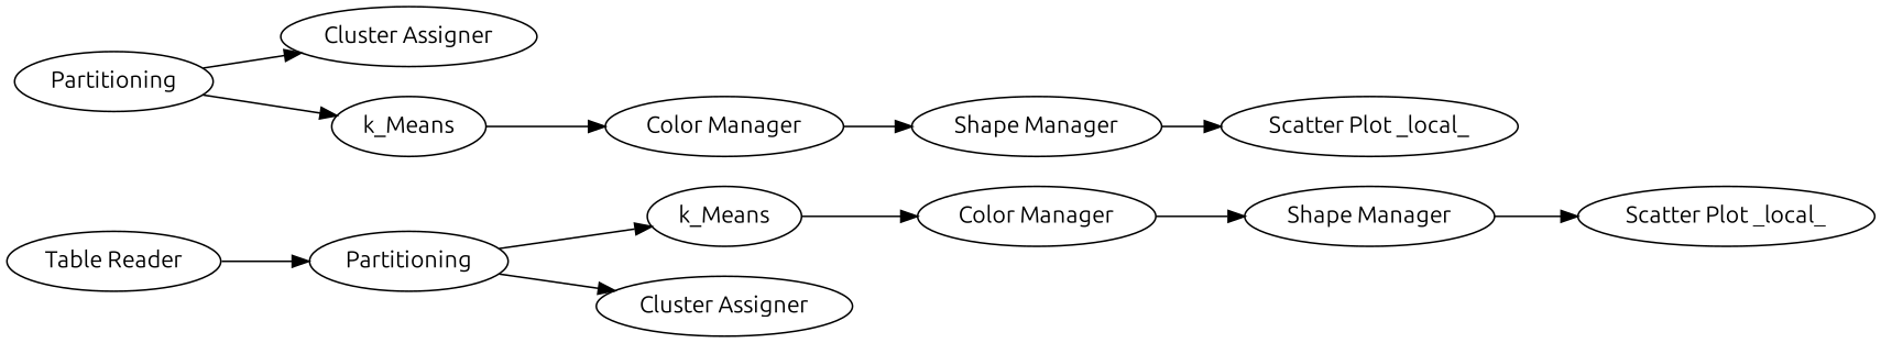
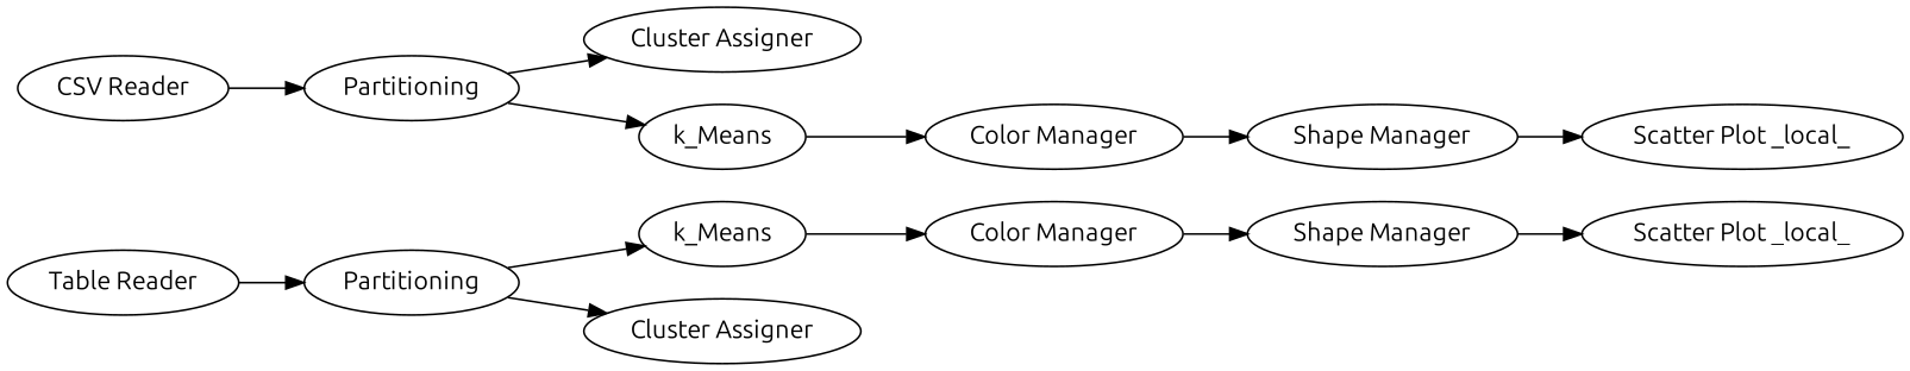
  digraph {
    rankdir=LR
    fontname=Ubuntu
    node [fontname=Ubuntu]
    edge [fontname=Ubuntu]
    n1 [label="Shape Manager"]
    n2 [label="Scatter Plot _local_"]
    n3 [label="Color Manager"]
    n4 [label="Shape Manager"]
    n5 [label="Scatter Plot _local_"]
    n6 [label=Partitioning]
    n7 [label=k_Means]
    n8 [label="Cluster Assigner"]
    n9 [label="Color Manager"]
    n10 [label=Partitioning]
    n11 [label="Cluster Assigner"]
    n12 [label=k_Means]
    n13 [label="Table Reader"]
+   n14 [label="CSV Reader"]
    n1 -> n2
    n3 -> n4
    n4 -> n5
    n6 -> n7
    n6 -> n8
    n7 -> n9
    n9 -> n1
    n10 -> n11
    n10 -> n12
    n12 -> n3
    n13 -> n6
+   n14 -> n10
  }
